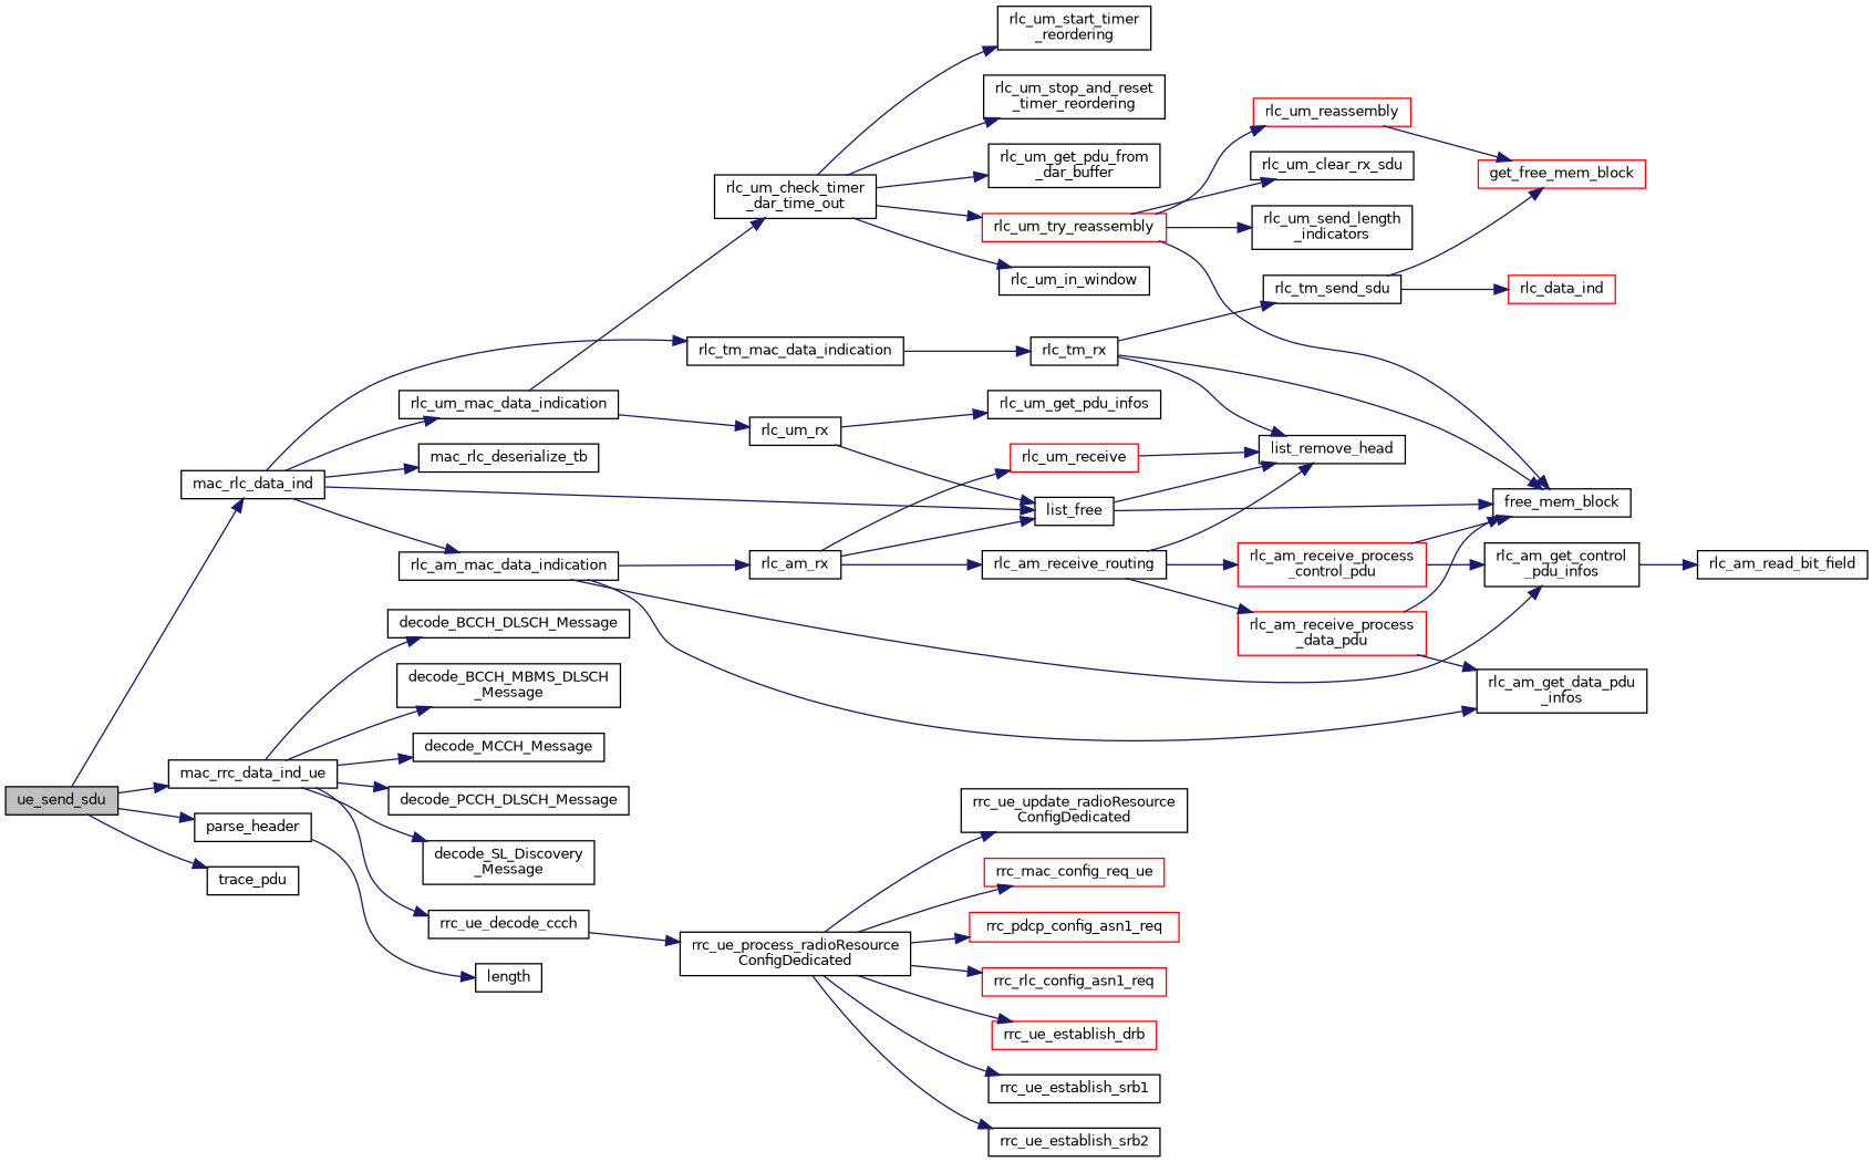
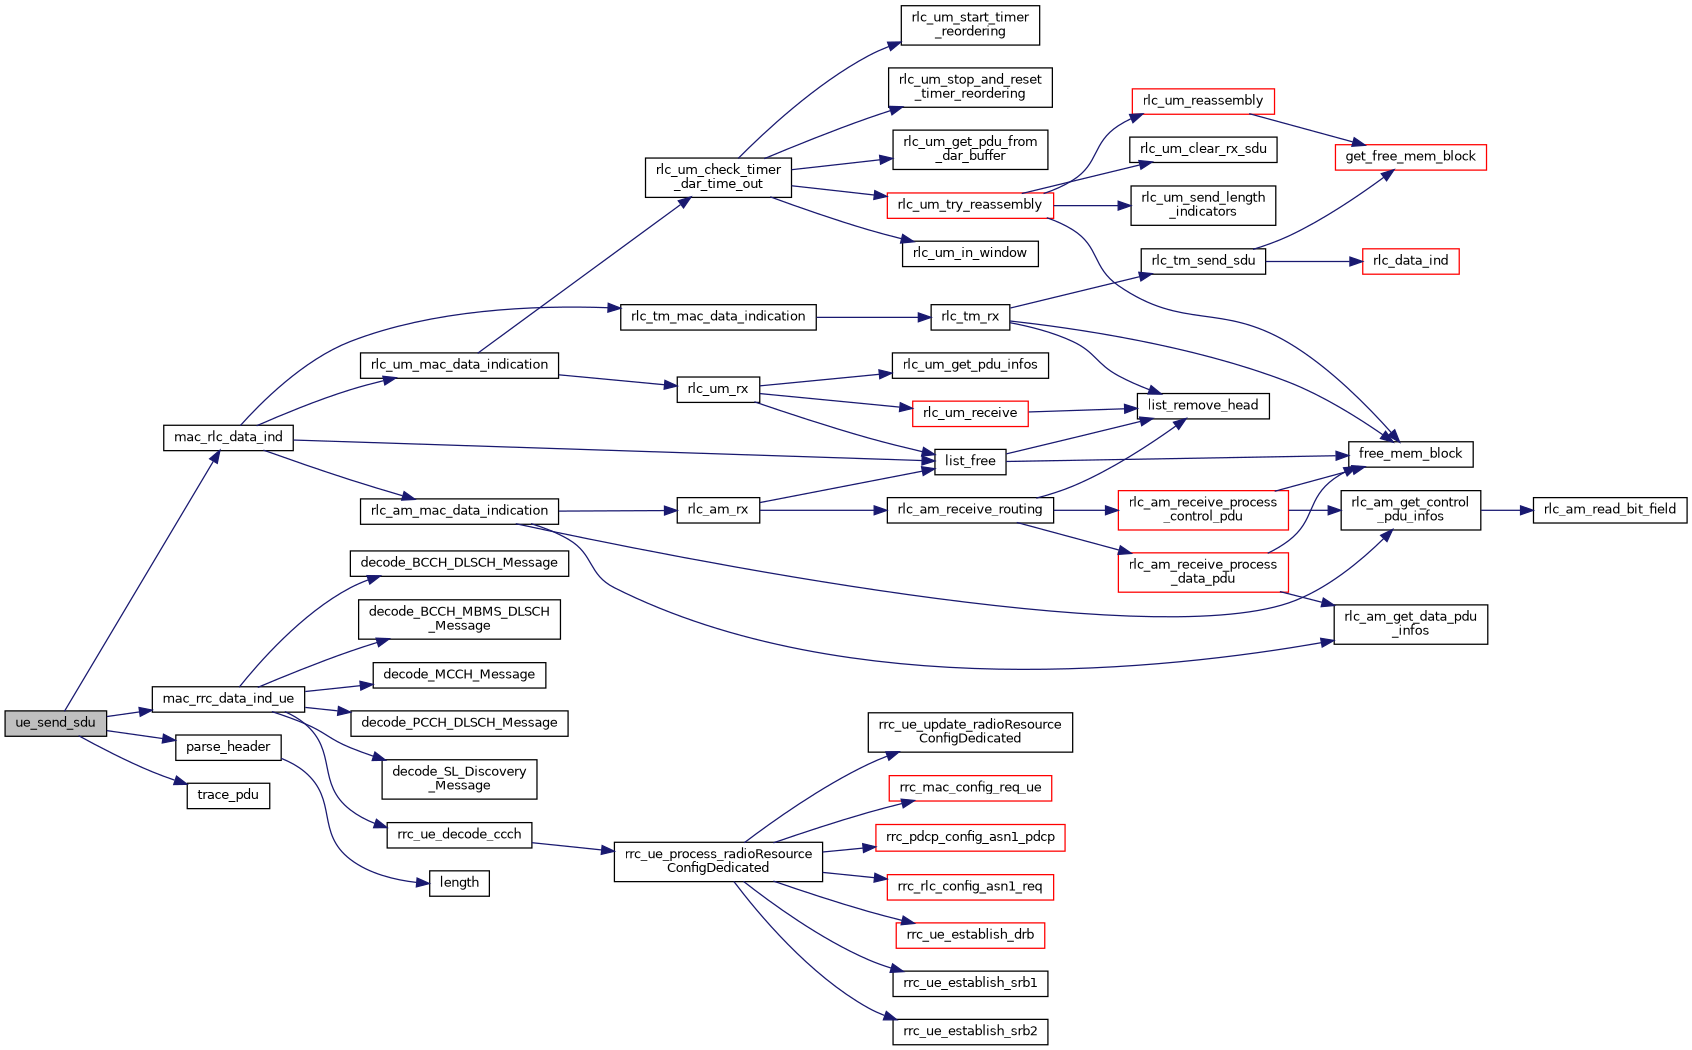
  digraph {
    rankdir=LR
    node [color=black fillcolor=white fontname=Helvetica fontsize=10 shape=record style=filled]
    edge [color=midnightblue fontname=Helvetica fontsize=10 labelfontname=Helvetica labelfontsize=10 style=solid]
    n1 [fillcolor=grey75 fontcolor=black height=0.2 label=ue_send_sdu width=0.4]
    n2 [height=0.2 label=mac_rlc_data_ind width=0.4]
    n3 [height=0.2 label=mac_rrc_data_ind_ue width=0.4]
    n4 [height=0.2 label=parse_header width=0.4]
    n5 [height=0.2 label=trace_pdu width=0.4]
    n6 [height=0.2 label=list_free width=0.4]
-   n7 [height=0.2 label=mac_rlc_deserialize_tb width=0.4]
    n8 [height=0.2 label=rlc_am_mac_data_indication width=0.4]
    n9 [height=0.2 label=rlc_tm_mac_data_indication width=0.4]
    n10 [height=0.2 label=rlc_um_mac_data_indication width=0.4]
    n11 [height=0.2 label=decode_BCCH_DLSCH_Message width=0.4]
    n12 [height=0.2 label="decode_BCCH_MBMS_DLSCH\l_Message" width=0.4]
    n13 [height=0.2 label=decode_MCCH_Message width=0.4]
    n14 [height=0.2 label=decode_PCCH_DLSCH_Message width=0.4]
    n15 [height=0.2 label="decode_SL_Discovery\l_Message" width=0.4]
    n16 [height=0.2 label=rrc_ue_decode_ccch width=0.4]
    n17 [height=0.2 label=length width=0.4]
    n18 [height=0.2 label=free_mem_block width=0.4]
    n19 [height=0.2 label=list_remove_head width=0.4]
    n20 [height=0.2 label="rlc_am_get_control\l_pdu_infos" width=0.4]
    n21 [height=0.2 label="rlc_am_get_data_pdu\l_infos" width=0.4]
    n22 [height=0.2 label=rlc_am_rx width=0.4]
    n23 [height=0.2 label=rlc_tm_rx width=0.4]
    n24 [height=0.2 label="rlc_um_check_timer\l_dar_time_out" width=0.4]
    n25 [height=0.2 label=rlc_um_rx width=0.4]
    n26 [height=0.2 label=rlc_am_read_bit_field width=0.4]
    n27 [height=0.2 label=rlc_am_receive_routing width=0.4]
    n28 [color=red height=0.2 label="rlc_am_receive_process\l_control_pdu" width=0.4]
    n29 [color=red height=0.2 label="rlc_am_receive_process\l_data_pdu" width=0.4]
    n30 [height=0.2 label=rlc_tm_send_sdu width=0.4]
    n31 [color=red height=0.2 label=get_free_mem_block width=0.4]
    n32 [color=red height=0.2 label=rlc_data_ind width=0.4]
    n33 [height=0.2 label="rlc_um_get_pdu_from\l_dar_buffer" width=0.4]
    n34 [height=0.2 label=rlc_um_in_window width=0.4]
    n35 [height=0.2 label="rlc_um_start_timer\l_reordering" width=0.4]
    n36 [height=0.2 label="rlc_um_stop_and_reset\l_timer_reordering" width=0.4]
    n37 [color=red height=0.2 label=rlc_um_try_reassembly width=0.4]
    n38 [height=0.2 label=rlc_um_get_pdu_infos width=0.4]
    n39 [color=red height=0.2 label=rlc_um_receive width=0.4]
    n40 [height=0.2 label=rlc_um_clear_rx_sdu width=0.4]
    n41 [height=0.2 label="rlc_um_send_length\l_indicators" width=0.4]
    n42 [color=red height=0.2 label=rlc_um_reassembly width=0.4]
    n43 [height=0.2 label="rrc_ue_process_radioResource\lConfigDedicated" width=0.4]
    n44 [color=red height=0.2 label=rrc_mac_config_req_ue width=0.4]
-   n45 [color=red height=0.2 label=rrc_pdcp_config_asn1_req width=0.4]
+   n45 [color=red height=0.2 label=rrc_pdcp_config_asn1_pdcp width=0.4]
    n46 [color=red height=0.2 label=rrc_rlc_config_asn1_req width=0.4]
    n47 [color=red height=0.2 label=rrc_ue_establish_drb width=0.4]
    n48 [height=0.2 label=rrc_ue_establish_srb1 width=0.4]
    n49 [height=0.2 label=rrc_ue_establish_srb2 width=0.4]
    n50 [height=0.2 label="rrc_ue_update_radioResource\lConfigDedicated" width=0.4]
    n1 -> n2
    n1 -> n3
    n1 -> n4
    n1 -> n5
    n2 -> n6
-   n2 -> n7
    n2 -> n8
    n2 -> n9
    n2 -> n10
    n3 -> n11
    n3 -> n12
    n3 -> n13
    n3 -> n14
    n3 -> n15
    n3 -> n16
    n4 -> n17
    n6 -> n18
    n6 -> n19
    n8 -> n20
    n8 -> n21
    n8 -> n22
    n9 -> n23
    n10 -> n24
    n10 -> n25
    n16 -> n43
    n20 -> n26
    n22 -> n6
    n22 -> n27
    n23 -> n18
    n23 -> n19
    n23 -> n30
    n24 -> n33
    n24 -> n34
    n24 -> n35
    n24 -> n36
    n24 -> n37
    n25 -> n6
    n25 -> n38
-   n22 -> n39
+   n25 -> n39
    n27 -> n19
    n27 -> n28
    n27 -> n29
    n28 -> n18
    n28 -> n20
    n29 -> n18
    n29 -> n21
    n30 -> n31
    n30 -> n32
    n37 -> n18
    n37 -> n40
    n37 -> n41
    n37 -> n42
    n39 -> n19
    n42 -> n31
    n43 -> n44
    n43 -> n45
    n43 -> n46
    n43 -> n47
    n43 -> n48
    n43 -> n49
    n43 -> n50
  }
